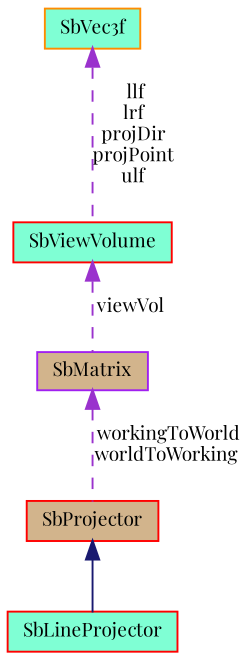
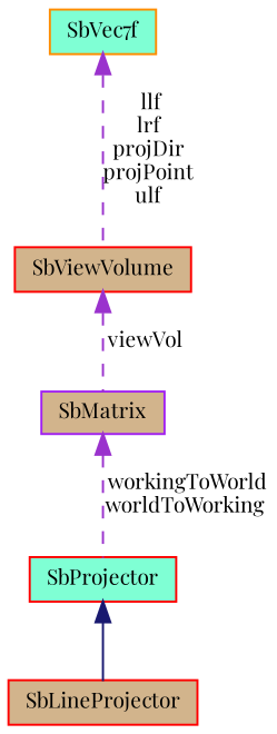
  digraph {
    fontname="Playfair Display"
    node [color=red fillcolor=tan fontname="Playfair Display" fontsize=10 shape=record style=filled]
    edge [color=darkorchid3 dir=back fontname="Playfair Display" fontsize=10 labelfontname=Helvetica labelfontsize=10 style=dashed]
-   n1 [fillcolor=aquamarine fontcolor=black height=0.2 label=SbLineProjector width=0.4]
-   n2 [height=0.2 label=SbProjector width=0.4]
-   n3 [fillcolor=aquamarine height=0.2 label=SbViewVolume width=0.4]
+   n1 [fontcolor=black height=0.2 label=SbLineProjector width=0.4]
+   n2 [fillcolor=aquamarine height=0.2 label=SbProjector width=0.4]
+   n3 [height=0.2 label=SbViewVolume width=0.4]
    n4 [color=purple height=0.2 label=SbMatrix width=0.4]
-   n5 [color=darkorange fillcolor=aquamarine height=0.2 label=SbVec3f width=0.4]
+   n5 [color=darkorange fillcolor=aquamarine height=0.2 label=SbVec7f width=0.4]
    n2 -> n1 [color=midnightblue style=solid]
    n3 -> n4 [label=" viewVol"]
    n4 -> n2 [label=" workingToWorld\nworldToWorking"]
    n5 -> n3 [label=" llf\nlrf\nprojDir\nprojPoint\nulf"]
  }
